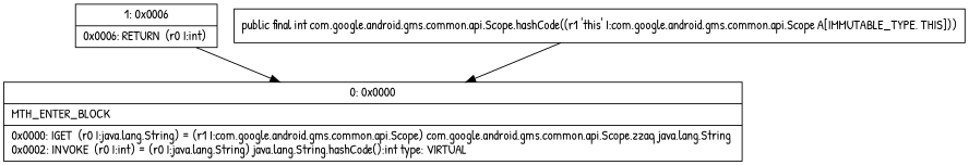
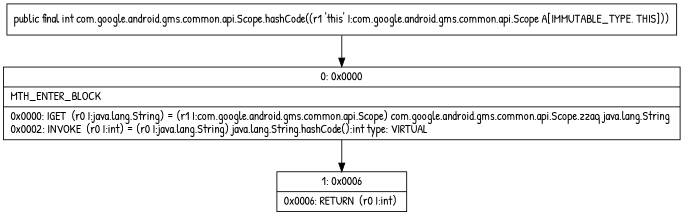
  digraph {
    fontname="Patrick Hand"
    node [shape=record fontname="Patrick Hand"]
    edge [fontname="Patrick Hand"]
    n1 [label="{0\:\ 0x0000|MTH_ENTER_BLOCK\l|0x0000: IGET  (r0 I:java.lang.String) = (r1 I:com.google.android.gms.common.api.Scope) com.google.android.gms.common.api.Scope.zzaq java.lang.String \l0x0002: INVOKE  (r0 I:int) = (r0 I:java.lang.String) java.lang.String.hashCode():int type: VIRTUAL \l}"]
    n2 [label="{1\:\ 0x0006|0x0006: RETURN  (r0 I:int) \l}"]
    n3 [label="{public final int com.google.android.gms.common.api.Scope.hashCode((r1 'this' I:com.google.android.gms.common.api.Scope A[IMMUTABLE_TYPE, THIS])) }"]
-   n2 -> n1
+   n1 -> n2
    n3 -> n1
  }
